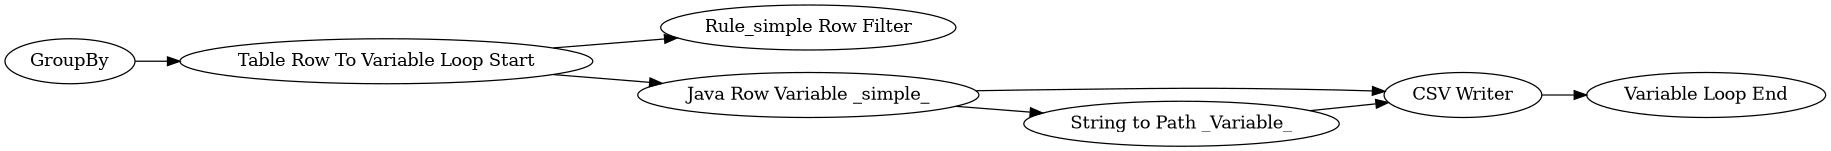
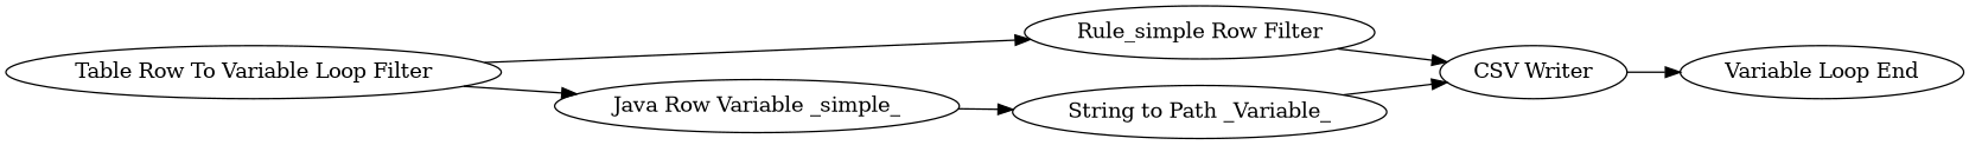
  digraph {
    rankdir=LR
-   n1 [label=GroupBy]
-   n2 [label="Table Row To Variable Loop Start"]
+   n2 [label="Table Row To Variable Loop Filter"]
    n3 [label="Rule_simple Row Filter"]
    n4 [label="CSV Writer"]
    n5 [label="Java Row Variable _simple_"]
    n6 [label="String to Path _Variable_"]
    n7 [label="Variable Loop End"]
-   n1 -> n2
    n2 -> n3
    n2 -> n5
-   n5 -> n4
+   n3 -> n4
    n4 -> n7
    n5 -> n6
    n6 -> n4
  }
